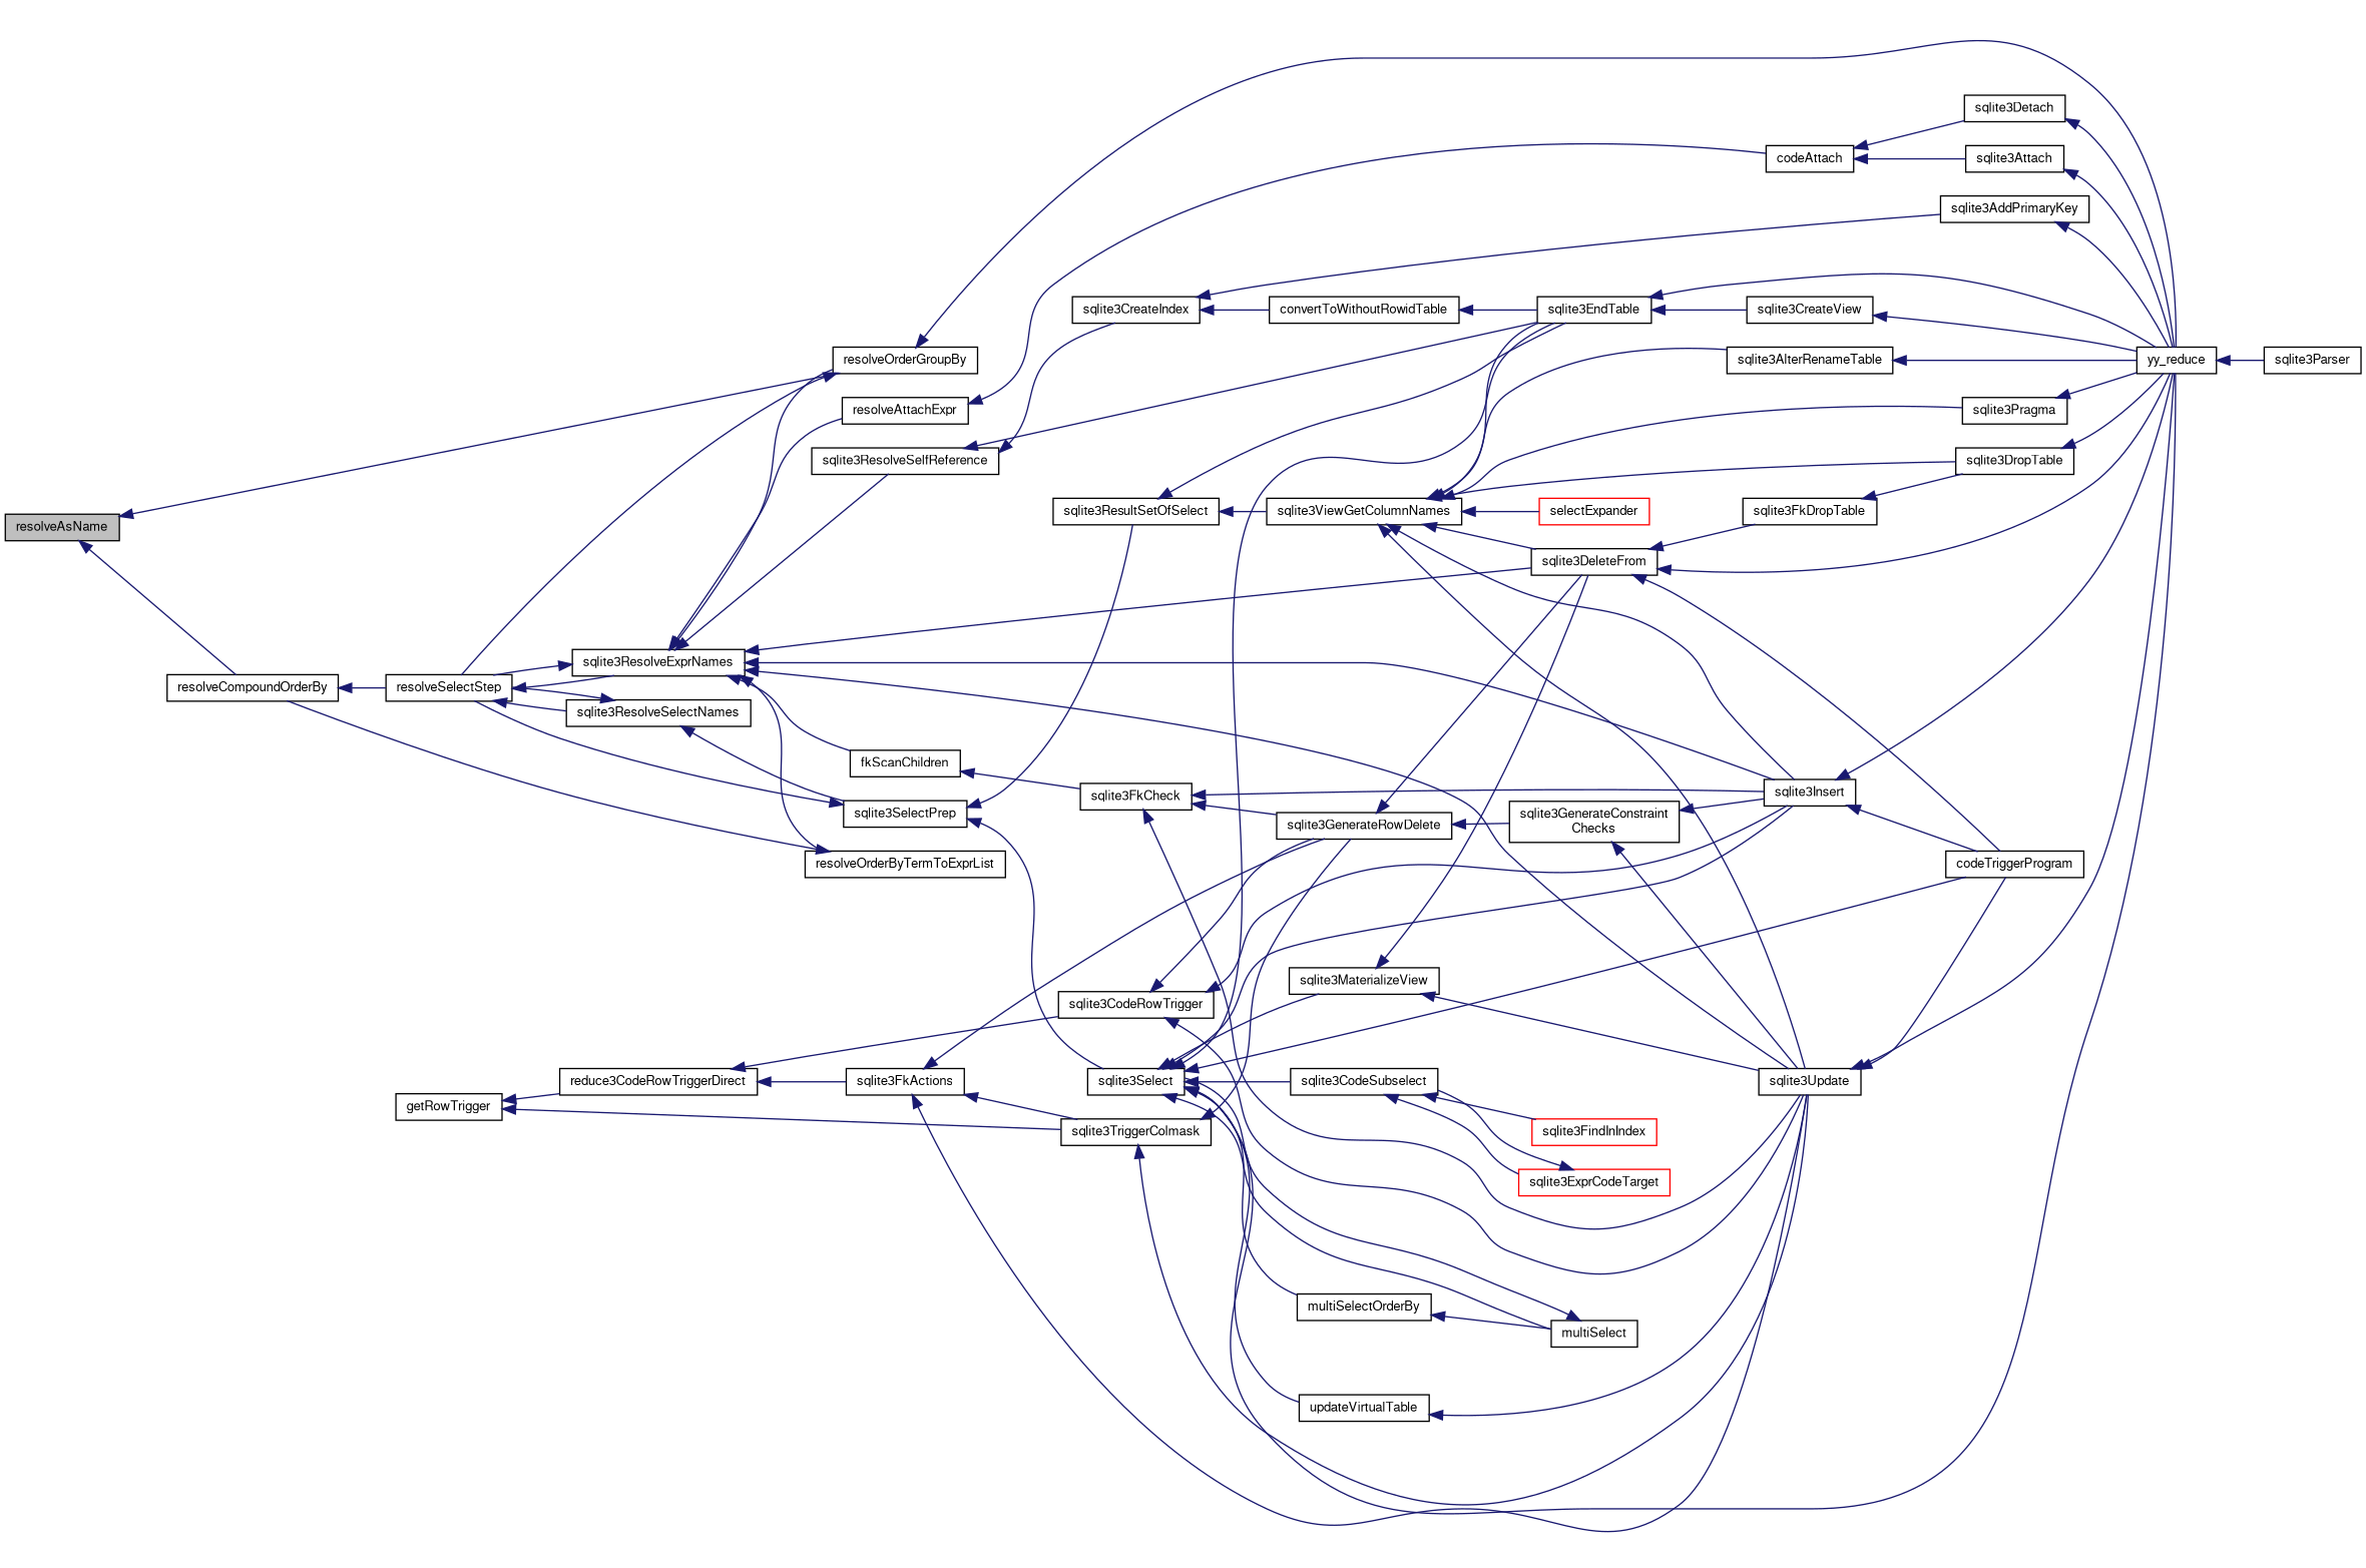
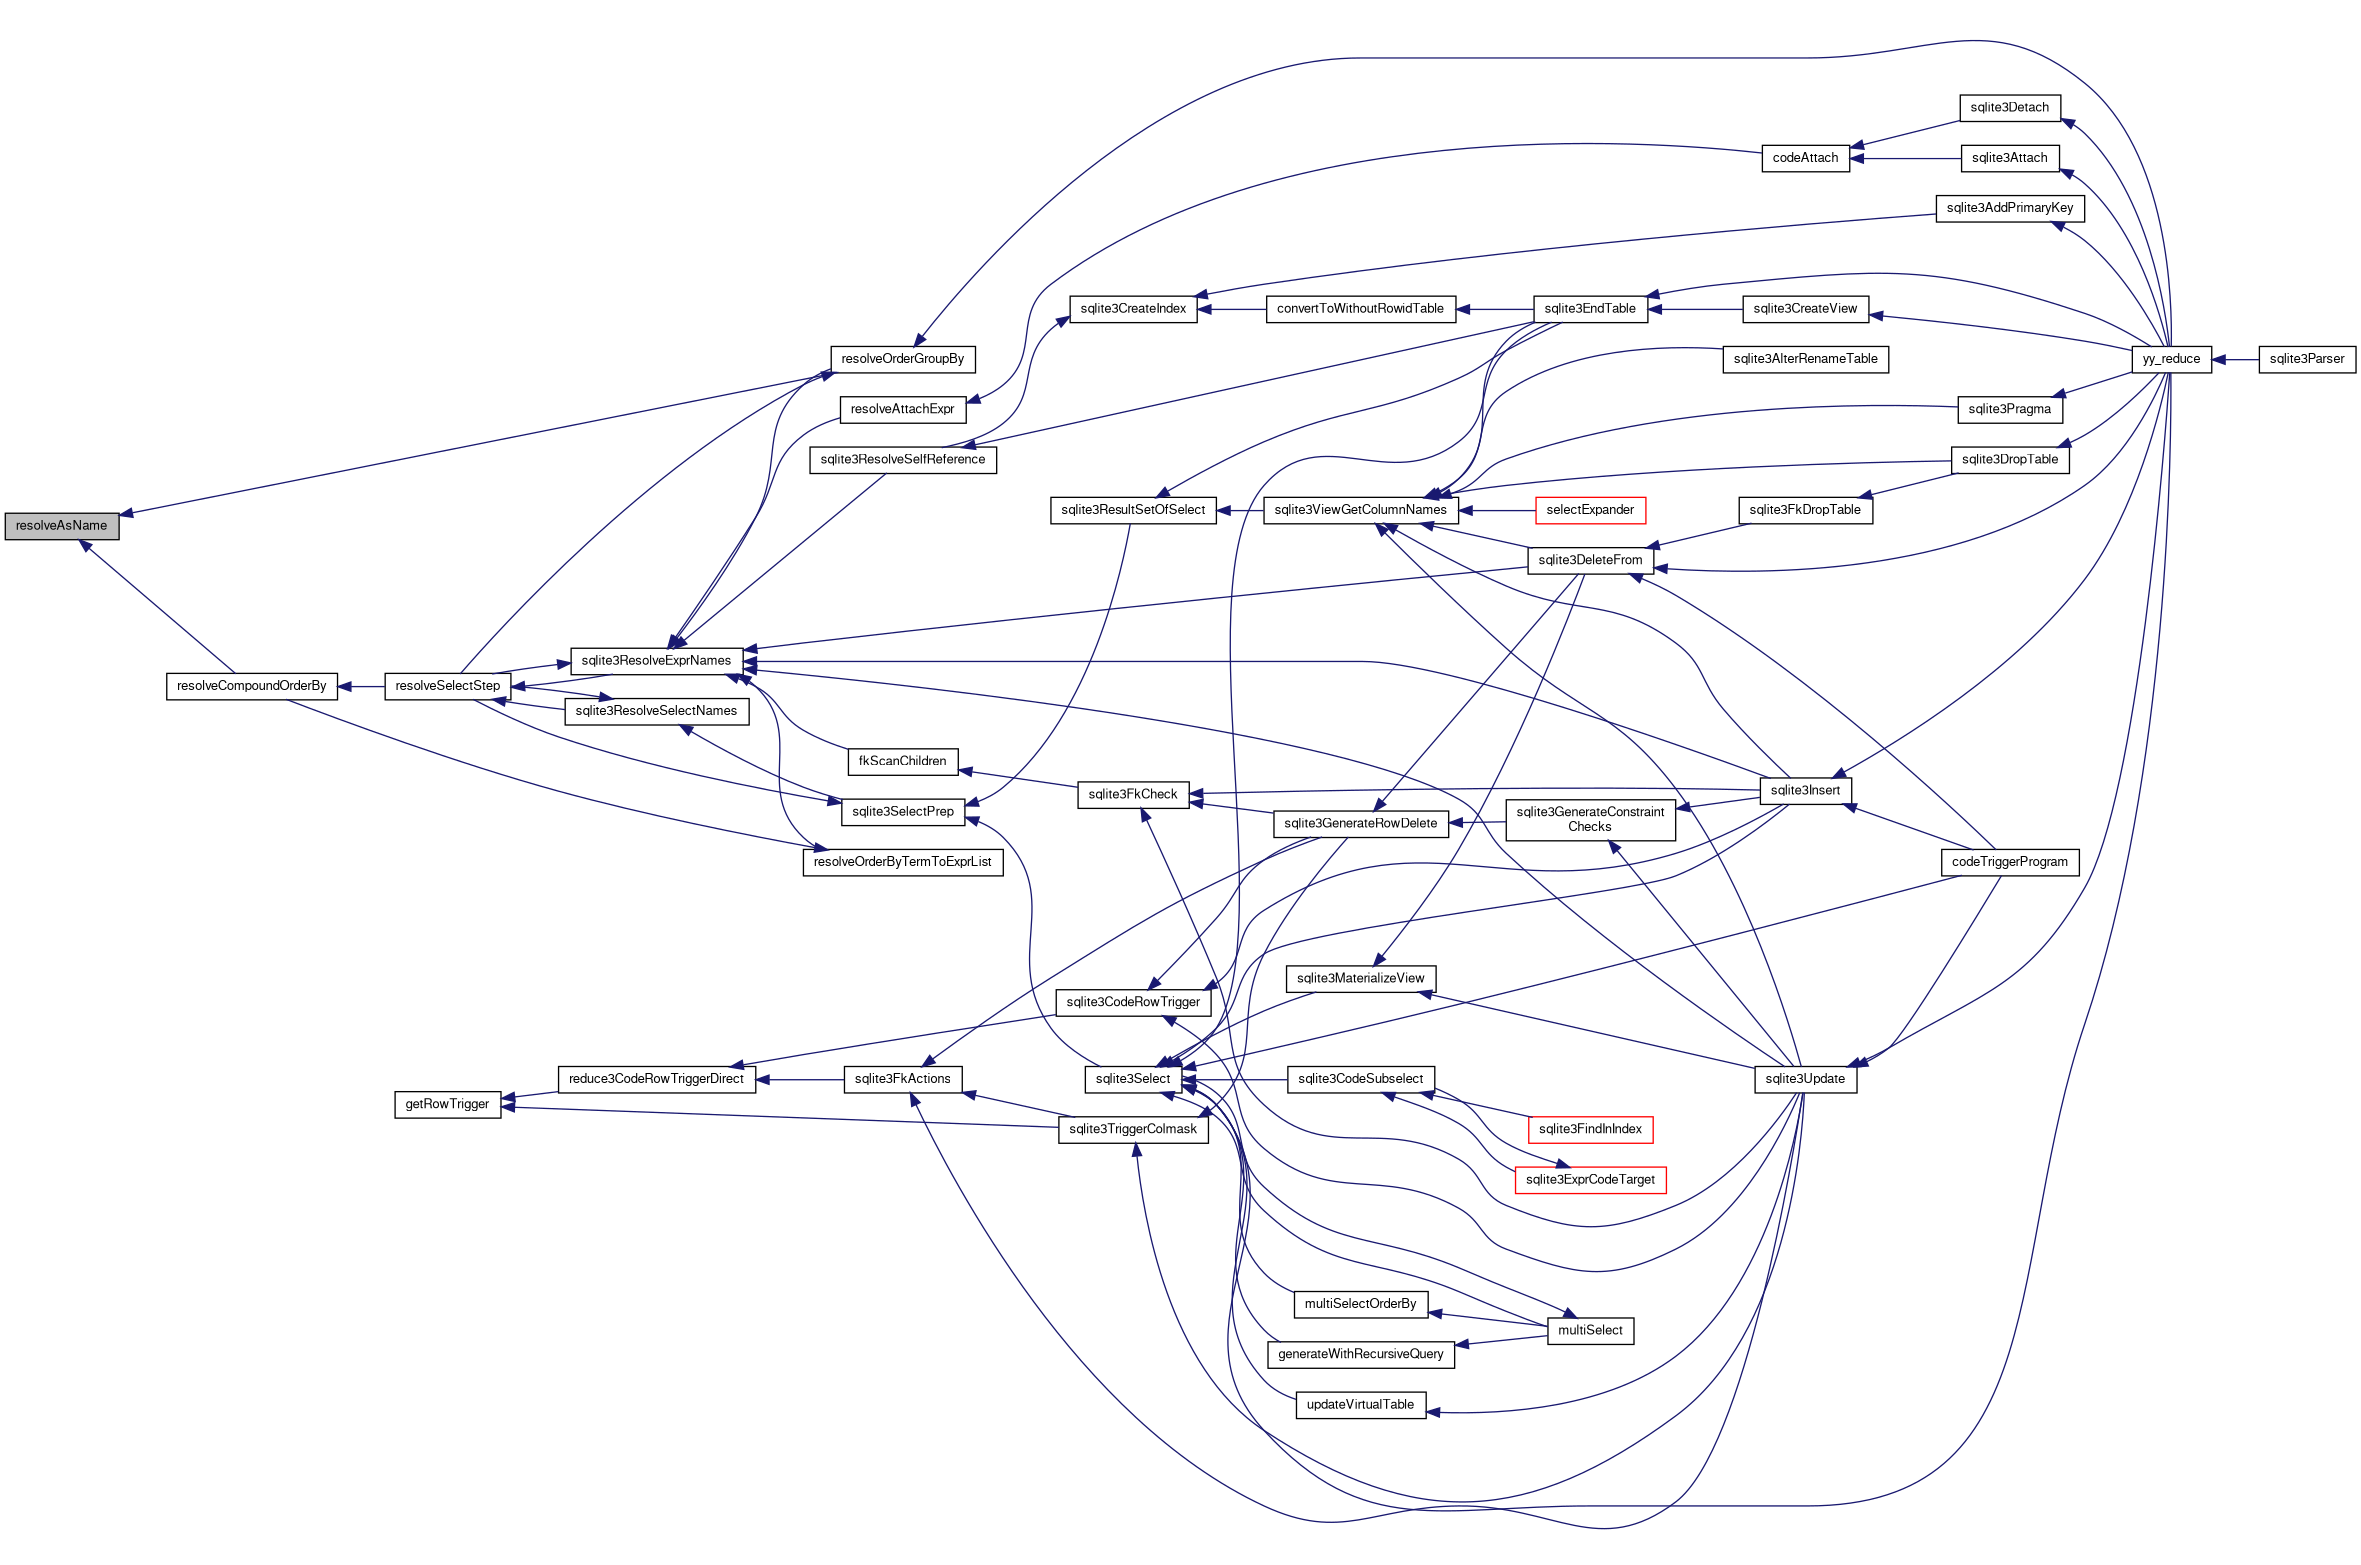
  digraph {
    rankdir=LR
    node [color=black fillcolor=white fontname=FreeSans fontsize=10 shape=record style=filled]
    edge [color=midnightblue dir=back fontname=FreeSans fontsize=10 labelfontname=FreeSans labelfontsize=10 style=solid]
    n1 [fillcolor=grey75 fontcolor=black height=0.2 label=resolveAsName width=0.4]
    n2 [height=0.2 label=resolveCompoundOrderBy width=0.4]
    n3 [height=0.2 label=resolveOrderGroupBy width=0.4]
    n4 [height=0.2 label=resolveSelectStep width=0.4]
    n5 [height=0.2 label=yy_reduce width=0.4]
    n6 [height=0.2 label=sqlite3ResolveExprNames width=0.4]
    n7 [height=0.2 label=sqlite3ResolveSelectNames width=0.4]
    n8 [height=0.2 label=resolveOrderByTermToExprList width=0.4]
    n9 [height=0.2 label=sqlite3ResolveSelfReference width=0.4]
    n10 [height=0.2 label=resolveAttachExpr width=0.4]
    n11 [height=0.2 label=sqlite3DeleteFrom width=0.4]
    n12 [height=0.2 label=sqlite3Insert width=0.4]
    n13 [height=0.2 label=sqlite3Update width=0.4]
    n14 [height=0.2 label=fkScanChildren width=0.4]
    n15 [height=0.2 label=sqlite3SelectPrep width=0.4]
    n16 [height=0.2 label=sqlite3EndTable width=0.4]
    n17 [height=0.2 label=sqlite3CreateIndex width=0.4]
    n18 [height=0.2 label=codeAttach width=0.4]
    n19 [height=0.2 label=sqlite3FkDropTable width=0.4]
    n20 [height=0.2 label=codeTriggerProgram width=0.4]
    n21 [height=0.2 label=sqlite3FkCheck width=0.4]
    n22 [height=0.2 label=sqlite3CreateView width=0.4]
    n23 [height=0.2 label=sqlite3AddPrimaryKey width=0.4]
    n24 [height=0.2 label=convertToWithoutRowidTable width=0.4]
    n25 [height=0.2 label=sqlite3Parser width=0.4]
    n26 [height=0.2 label=sqlite3Detach width=0.4]
    n27 [height=0.2 label=sqlite3Attach width=0.4]
    n28 [height=0.2 label=sqlite3DropTable width=0.4]
    n29 [height=0.2 label=getRowTrigger width=0.4]
    n30 [height=0.2 label=reduce3CodeRowTriggerDirect width=0.4]
    n31 [height=0.2 label=sqlite3TriggerColmask width=0.4]
    n32 [height=0.2 label=sqlite3FkActions width=0.4]
    n33 [height=0.2 label=sqlite3CodeRowTrigger width=0.4]
    n34 [height=0.2 label=sqlite3GenerateRowDelete width=0.4]
    n35 [height=0.2 label="sqlite3GenerateConstraint\lChecks" width=0.4]
    n36 [height=0.2 label=sqlite3ResultSetOfSelect width=0.4]
    n37 [height=0.2 label=sqlite3Select width=0.4]
    n38 [height=0.2 label=sqlite3ViewGetColumnNames width=0.4]
    n39 [height=0.2 label=sqlite3CodeSubselect width=0.4]
    n40 [height=0.2 label=sqlite3MaterializeView width=0.4]
+   n41 [height=0.2 label=generateWithRecursiveQuery width=0.4]
    n42 [height=0.2 label=multiSelect width=0.4]
    n43 [height=0.2 label=multiSelectOrderBy width=0.4]
    n44 [height=0.2 label=updateVirtualTable width=0.4]
    n45 [height=0.2 label=sqlite3AlterRenameTable width=0.4]
    n46 [height=0.2 label=sqlite3Pragma width=0.4]
    n47 [color=red height=0.2 label=selectExpander width=0.4]
    n48 [color=red height=0.2 label=sqlite3FindInIndex width=0.4]
    n49 [color=red height=0.2 label=sqlite3ExprCodeTarget width=0.4]
    n1 -> n2
    n1 -> n3
    n2 -> n4
    n3 -> n4
    n3 -> n5
    n4 -> n6
    n4 -> n7
    n5 -> n25
    n6 -> n3
    n6 -> n4
    n6 -> n8
    n6 -> n9
    n6 -> n10
    n6 -> n11
    n6 -> n12
    n6 -> n13
    n6 -> n14
    n7 -> n4
    n7 -> n15
    n8 -> n2
    n9 -> n16
-   n9 -> n17
+   n17 -> n9
    n10 -> n18
    n11 -> n5
    n11 -> n19
    n11 -> n20
    n12 -> n5
    n12 -> n20
    n13 -> n5
    n13 -> n20
    n14 -> n21
    n15 -> n4
    n15 -> n36
    n15 -> n37
    n16 -> n5
    n16 -> n22
    n17 -> n23
    n17 -> n24
    n18 -> n26
    n18 -> n27
    n19 -> n28
    n21 -> n12
    n21 -> n13
    n21 -> n34
    n22 -> n5
    n23 -> n5
    n24 -> n16
    n26 -> n5
    n27 -> n5
    n28 -> n5
    n29 -> n30
    n29 -> n31
    n30 -> n32
    n30 -> n33
    n31 -> n13
    n31 -> n34
    n32 -> n13
    n32 -> n31
    n32 -> n34
    n33 -> n12
    n33 -> n13
    n33 -> n34
    n34 -> n11
    n34 -> n35
    n35 -> n12
    n35 -> n13
    n36 -> n16
    n36 -> n38
    n37 -> n5
    n37 -> n12
    n37 -> n16
    n37 -> n20
    n37 -> n39
    n37 -> n40
+   n37 -> n41
    n37 -> n42
    n37 -> n43
    n37 -> n44
    n38 -> n11
    n38 -> n12
    n38 -> n13
    n38 -> n16
    n38 -> n28
    n38 -> n45
    n38 -> n46
    n38 -> n47
    n39 -> n48
    n39 -> n49
    n40 -> n11
    n40 -> n13
+   n41 -> n42
    n42 -> n37
    n43 -> n42
    n44 -> n13
-   n45 -> n5
    n46 -> n5
    n49 -> n39
  }
